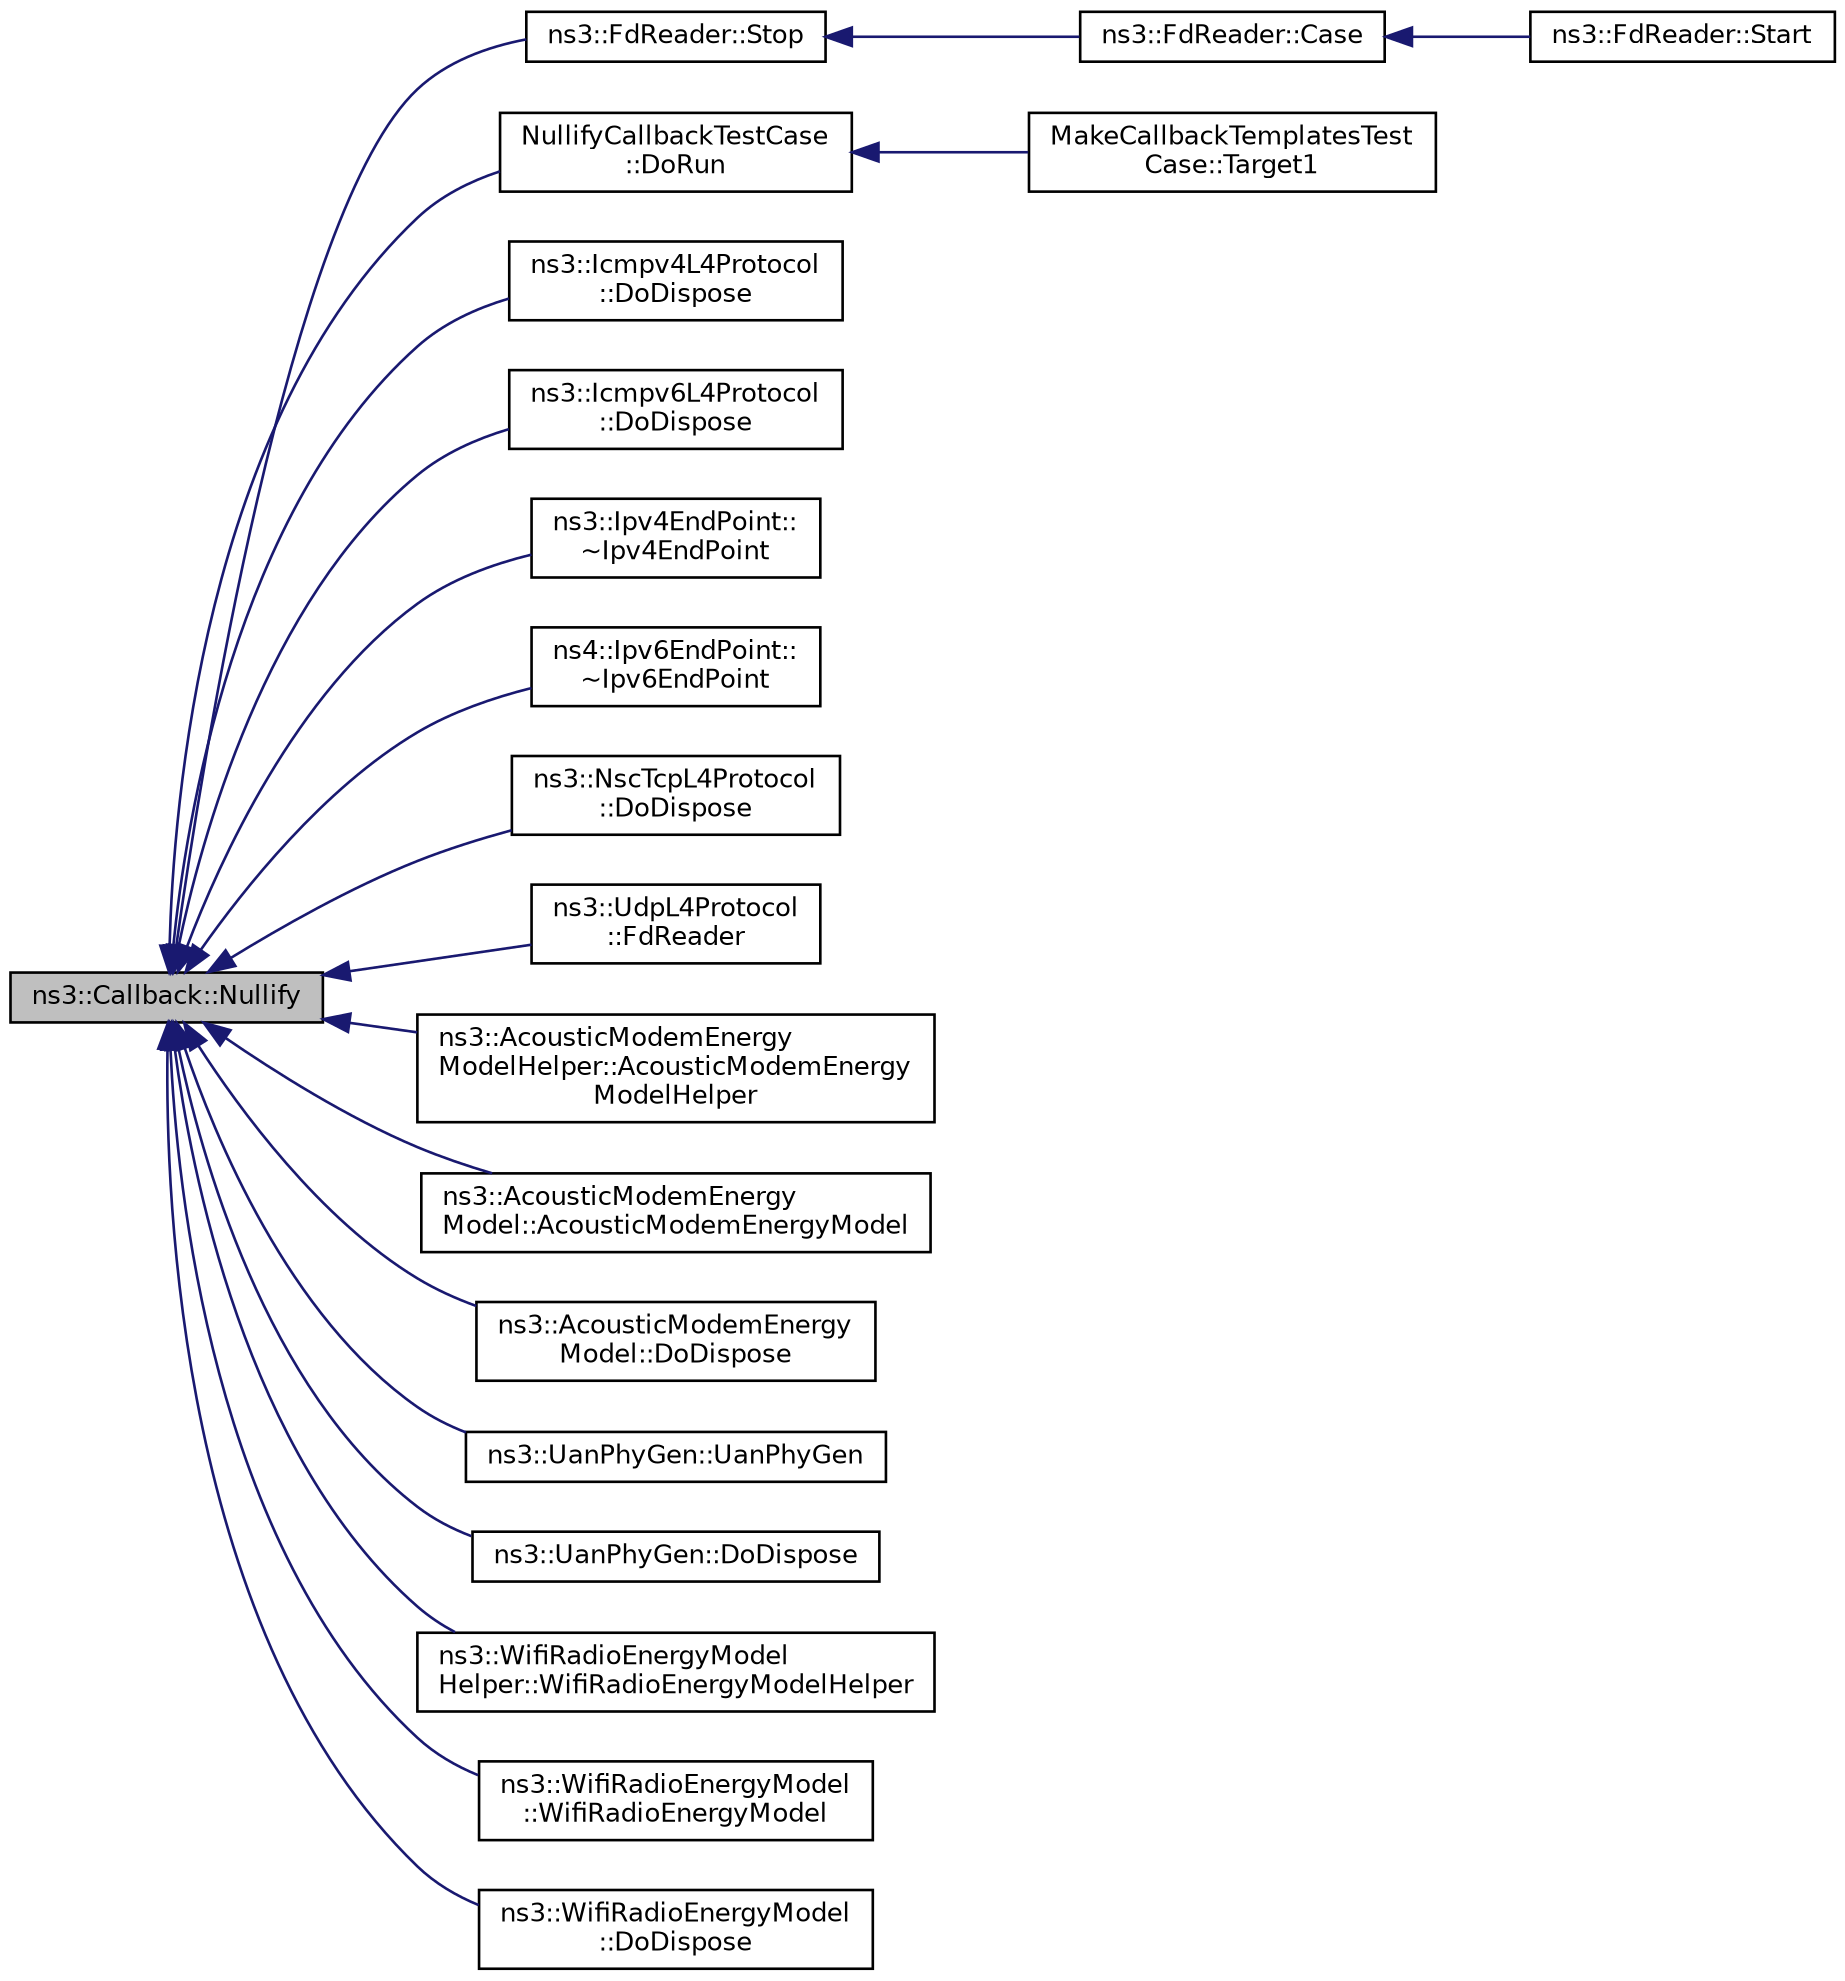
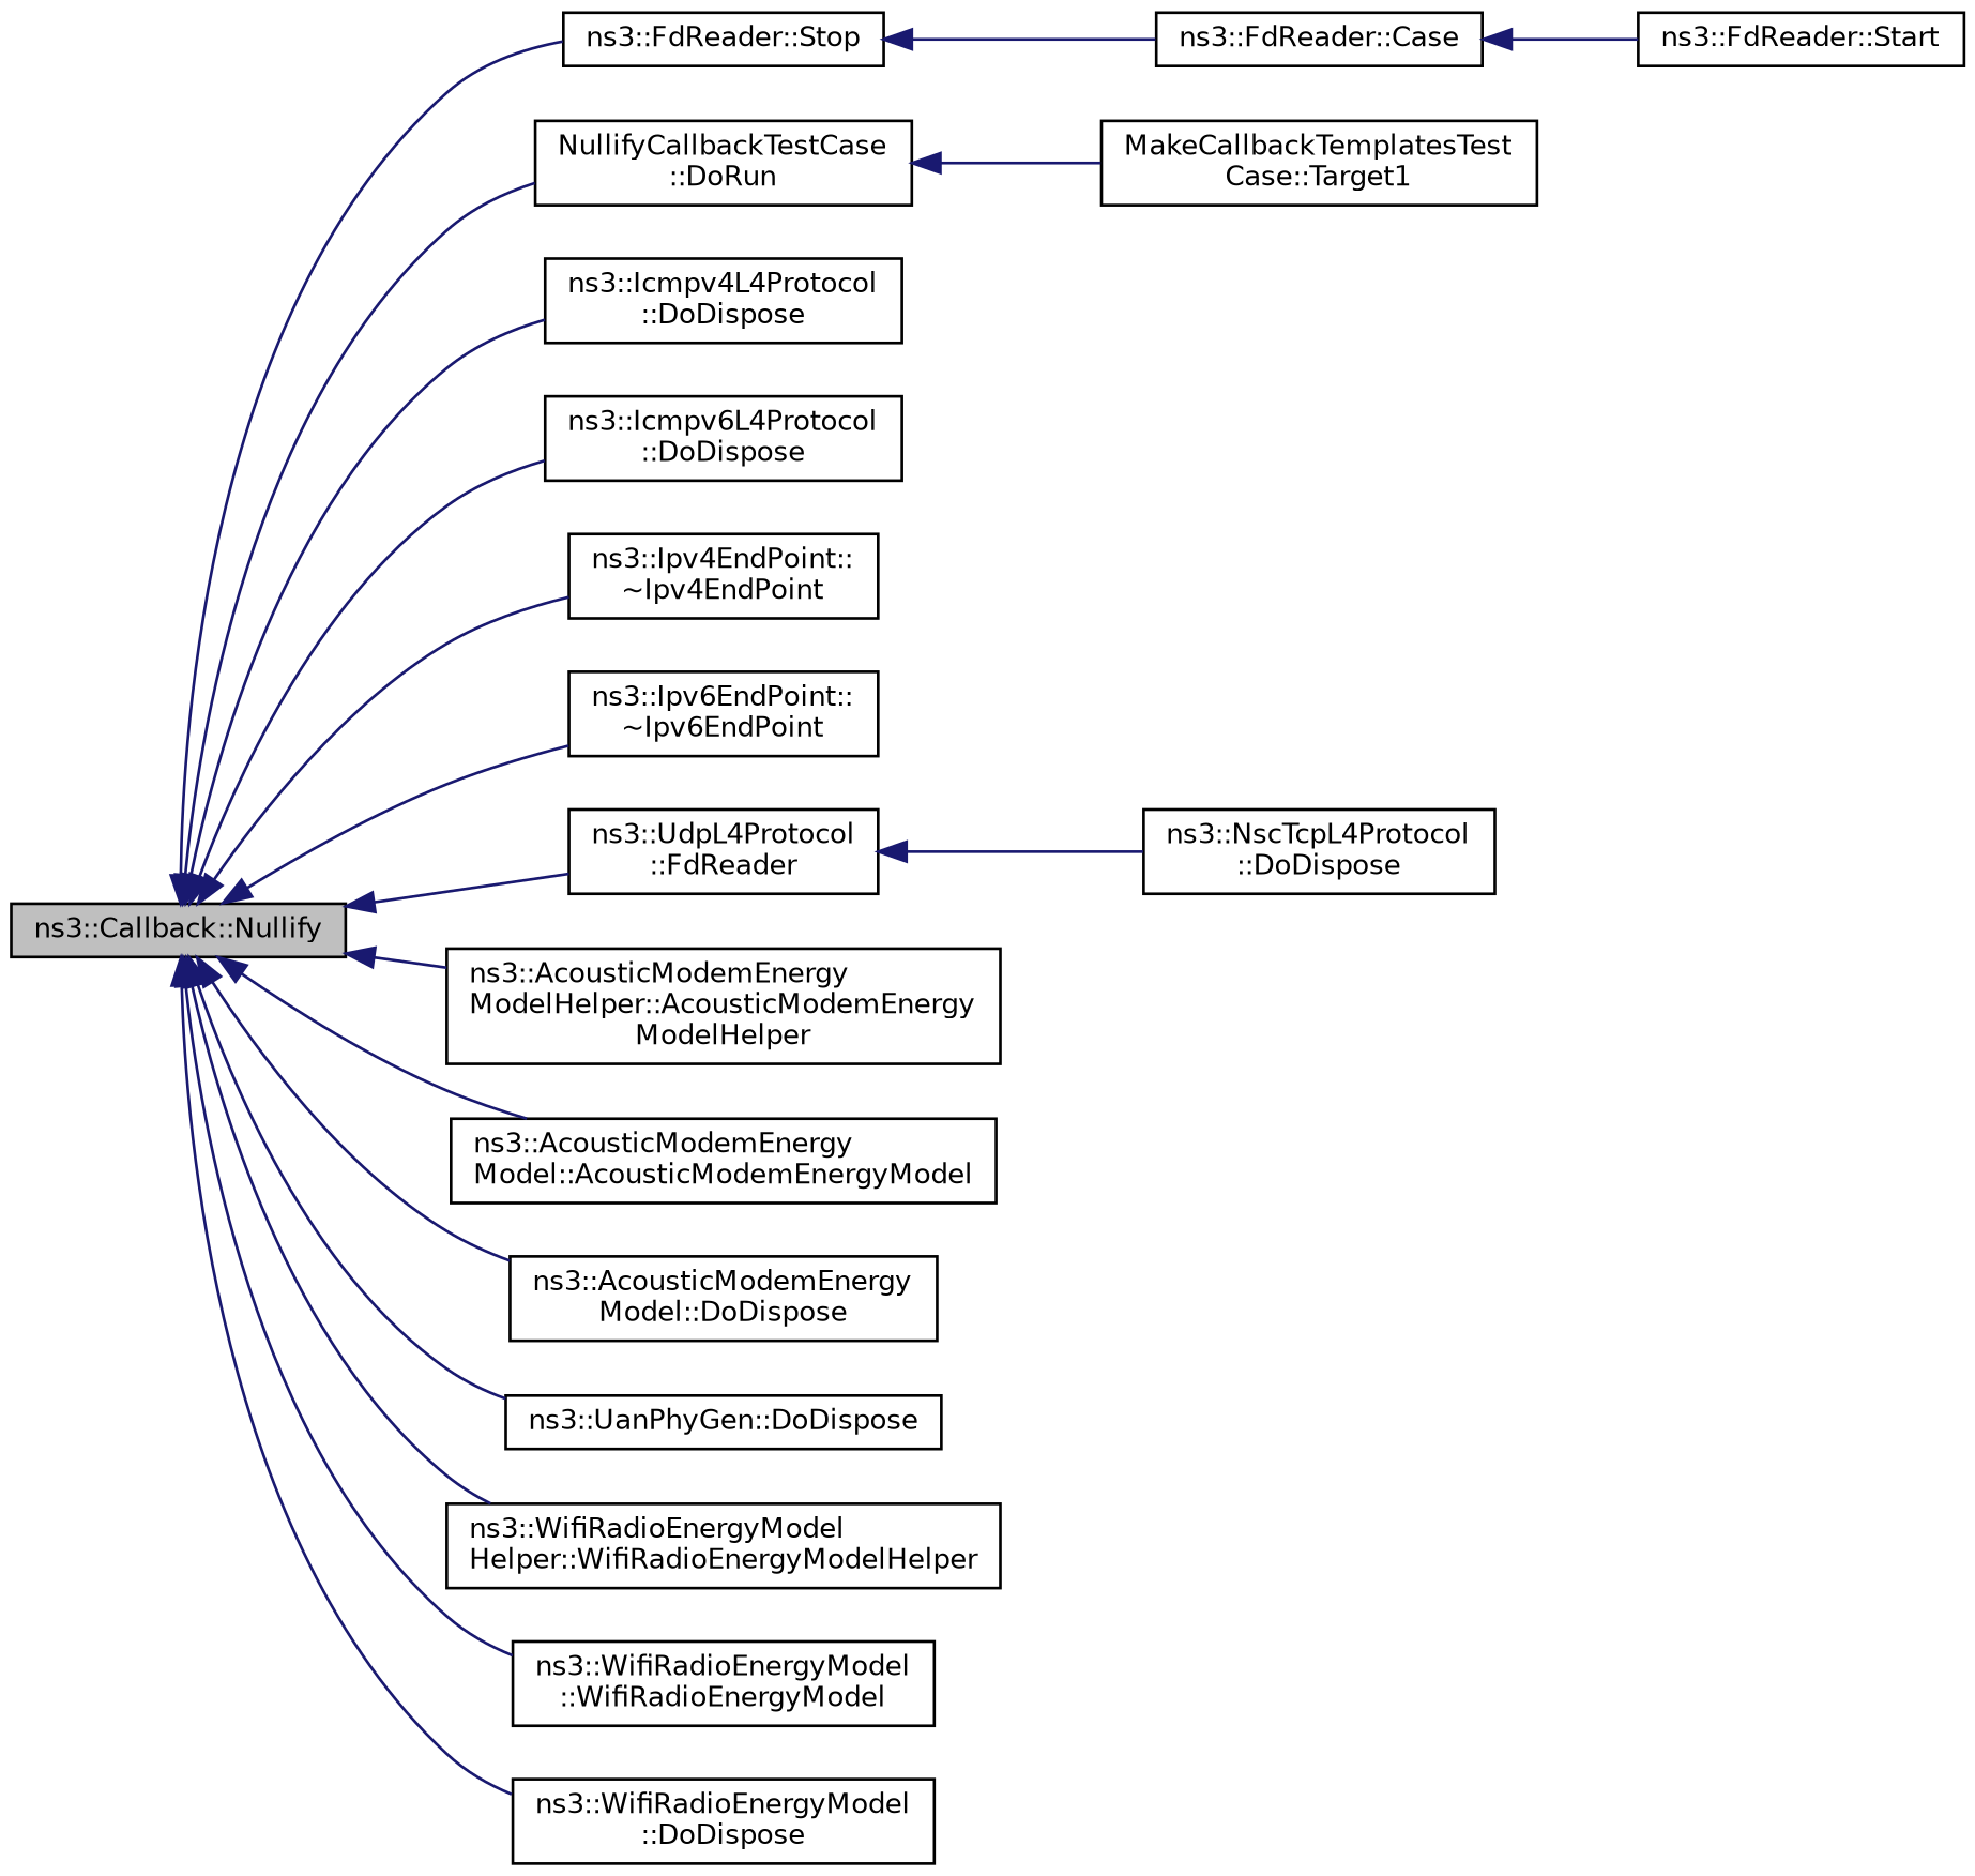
  digraph {
    rankdir=LR
    node [color=black fillcolor=white fontname=Helvetica fontsize=10 shape=record style=filled]
    edge [color=midnightblue dir=back fontname=Helvetica fontsize=10 labelfontname=Helvetica labelfontsize=10 style=solid]
    n1 [fillcolor=grey75 fontcolor=black height=0.2 label="ns3::Callback::Nullify" width=0.4]
    n2 [height=0.2 label="ns3::FdReader::Stop" width=0.4]
    n3 [height=0.2 label="NullifyCallbackTestCase\l::DoRun" width=0.4]
    n4 [height=0.2 label="ns3::Icmpv4L4Protocol\l::DoDispose" width=0.4]
    n5 [height=0.2 label="ns3::Icmpv6L4Protocol\l::DoDispose" width=0.4]
    n6 [height=0.2 label="ns3::Ipv4EndPoint::\l~Ipv4EndPoint" width=0.4]
-   n7 [height=0.2 label="ns4::Ipv6EndPoint::\l~Ipv6EndPoint" width=0.4]
+   n7 [height=0.2 label="ns3::Ipv6EndPoint::\l~Ipv6EndPoint" width=0.4]
    n8 [height=0.2 label="ns3::NscTcpL4Protocol\l::DoDispose" width=0.4]
    n9 [height=0.2 label="ns3::UdpL4Protocol\l::FdReader" width=0.4]
    n10 [height=0.2 label="ns3::AcousticModemEnergy\lModelHelper::AcousticModemEnergy\lModelHelper" width=0.4]
    n11 [height=0.2 label="ns3::AcousticModemEnergy\lModel::AcousticModemEnergyModel" width=0.4]
    n12 [height=0.2 label="ns3::AcousticModemEnergy\lModel::DoDispose" width=0.4]
-   n13 [height=0.2 label="ns3::UanPhyGen::UanPhyGen" width=0.4]
    n14 [height=0.2 label="ns3::UanPhyGen::DoDispose" width=0.4]
    n15 [height=0.2 label="ns3::WifiRadioEnergyModel\lHelper::WifiRadioEnergyModelHelper" width=0.4]
    n16 [height=0.2 label="ns3::WifiRadioEnergyModel\l::WifiRadioEnergyModel" width=0.4]
    n17 [height=0.2 label="ns3::WifiRadioEnergyModel\l::DoDispose" width=0.4]
    n18 [height=0.2 label="ns3::FdReader::Case" width=0.4]
    n19 [height=0.2 label="MakeCallbackTemplatesTest\lCase::Target1" width=0.4]
    n20 [height=0.2 label="ns3::FdReader::Start" width=0.4]
    n1 -> n2
    n1 -> n3
    n1 -> n4
    n1 -> n5
    n1 -> n6
    n1 -> n7
-   n1 -> n8
+   n9 -> n8
    n1 -> n9
    n1 -> n10
    n1 -> n11
    n1 -> n12
-   n1 -> n13
    n1 -> n14
    n1 -> n15
    n1 -> n16
    n1 -> n17
    n2 -> n18
    n3 -> n19
    n18 -> n20
  }
